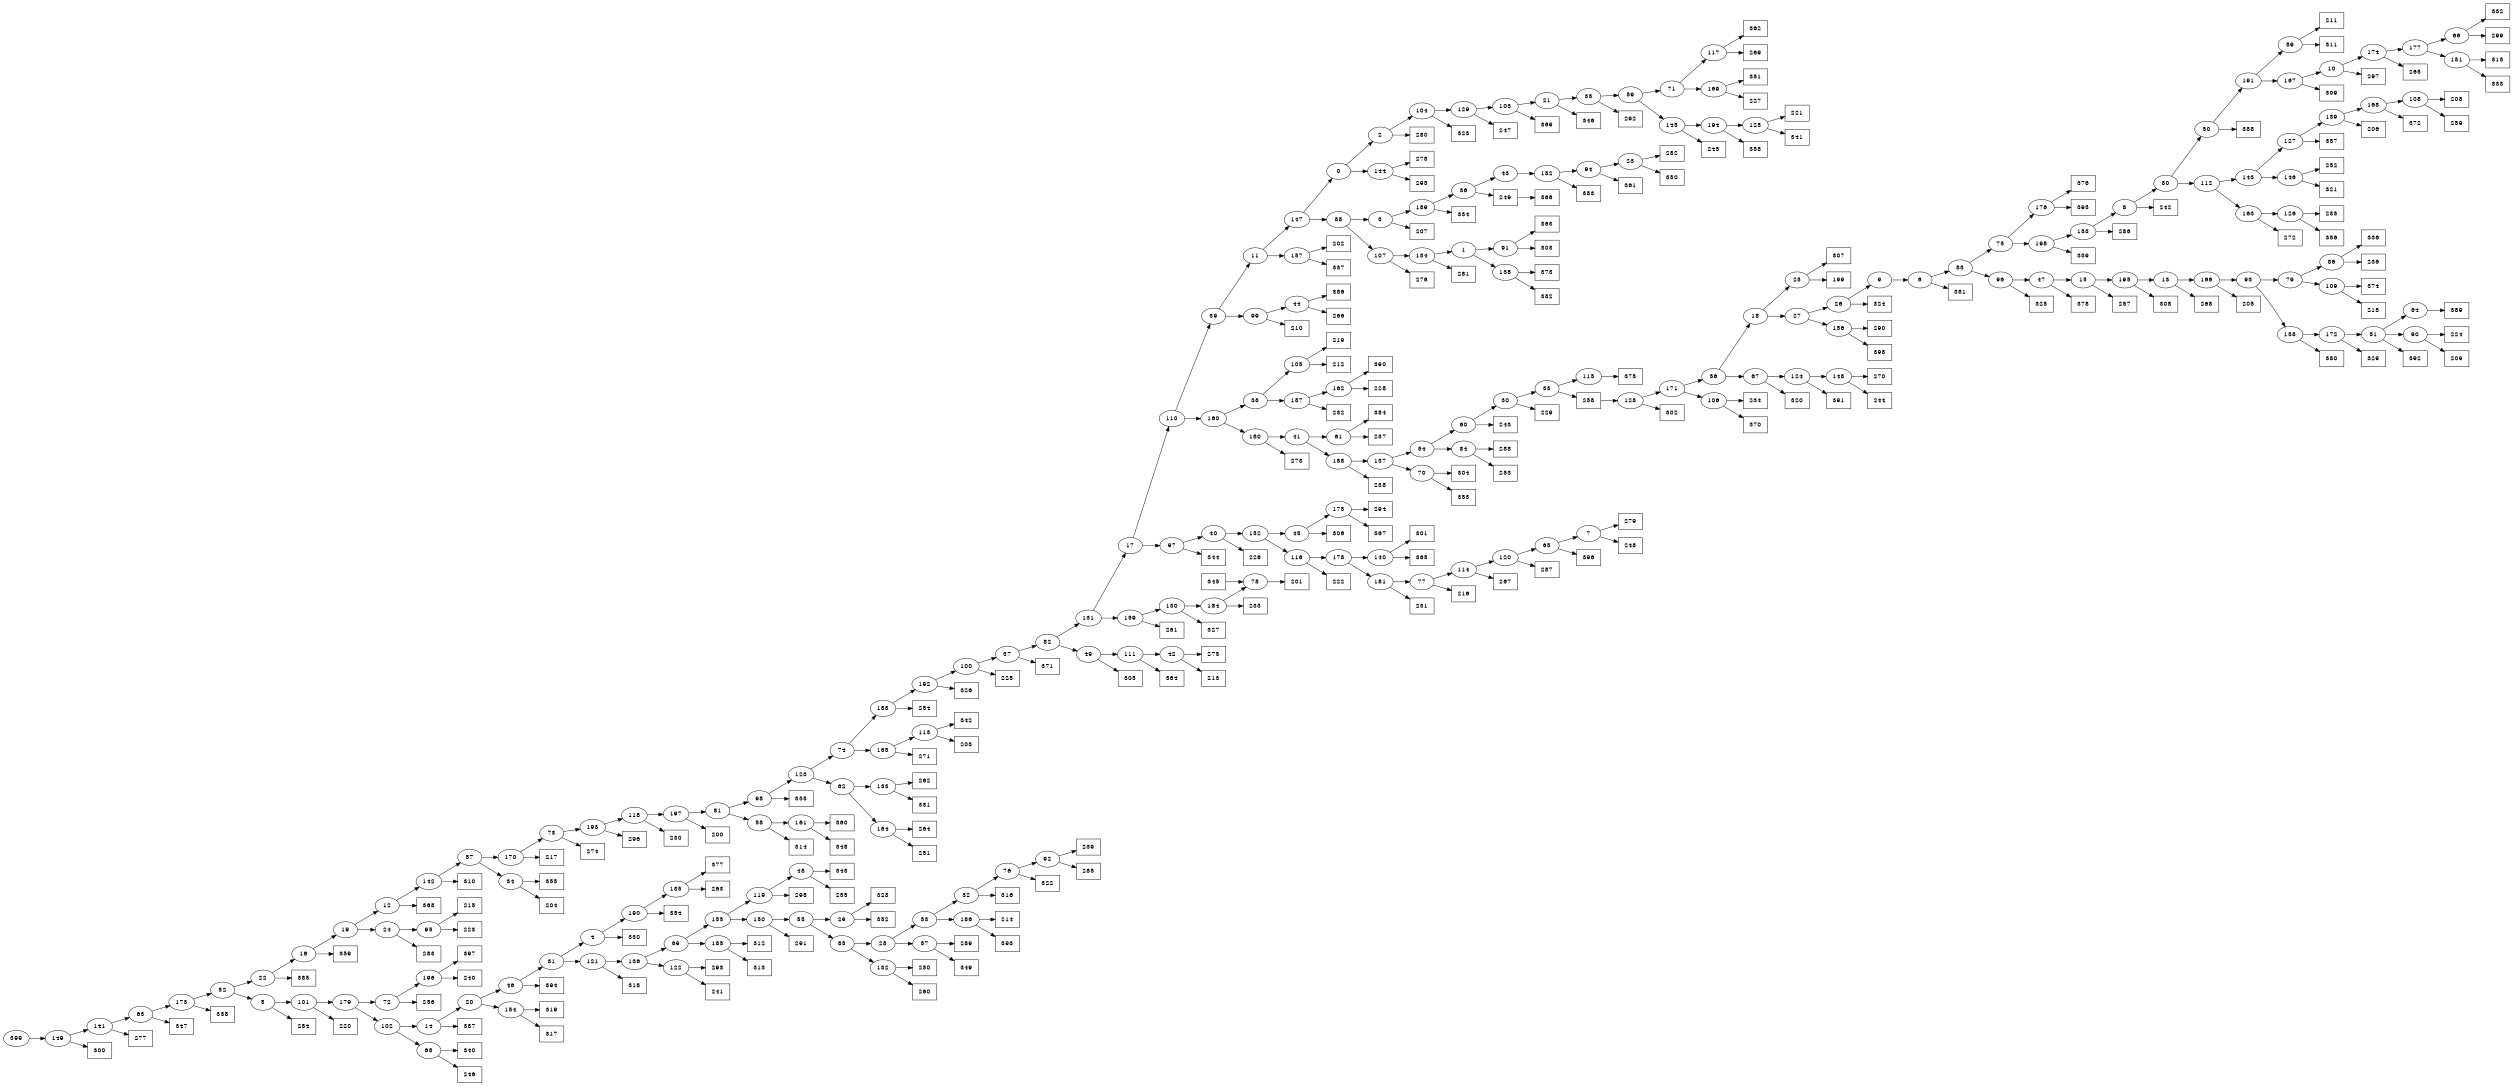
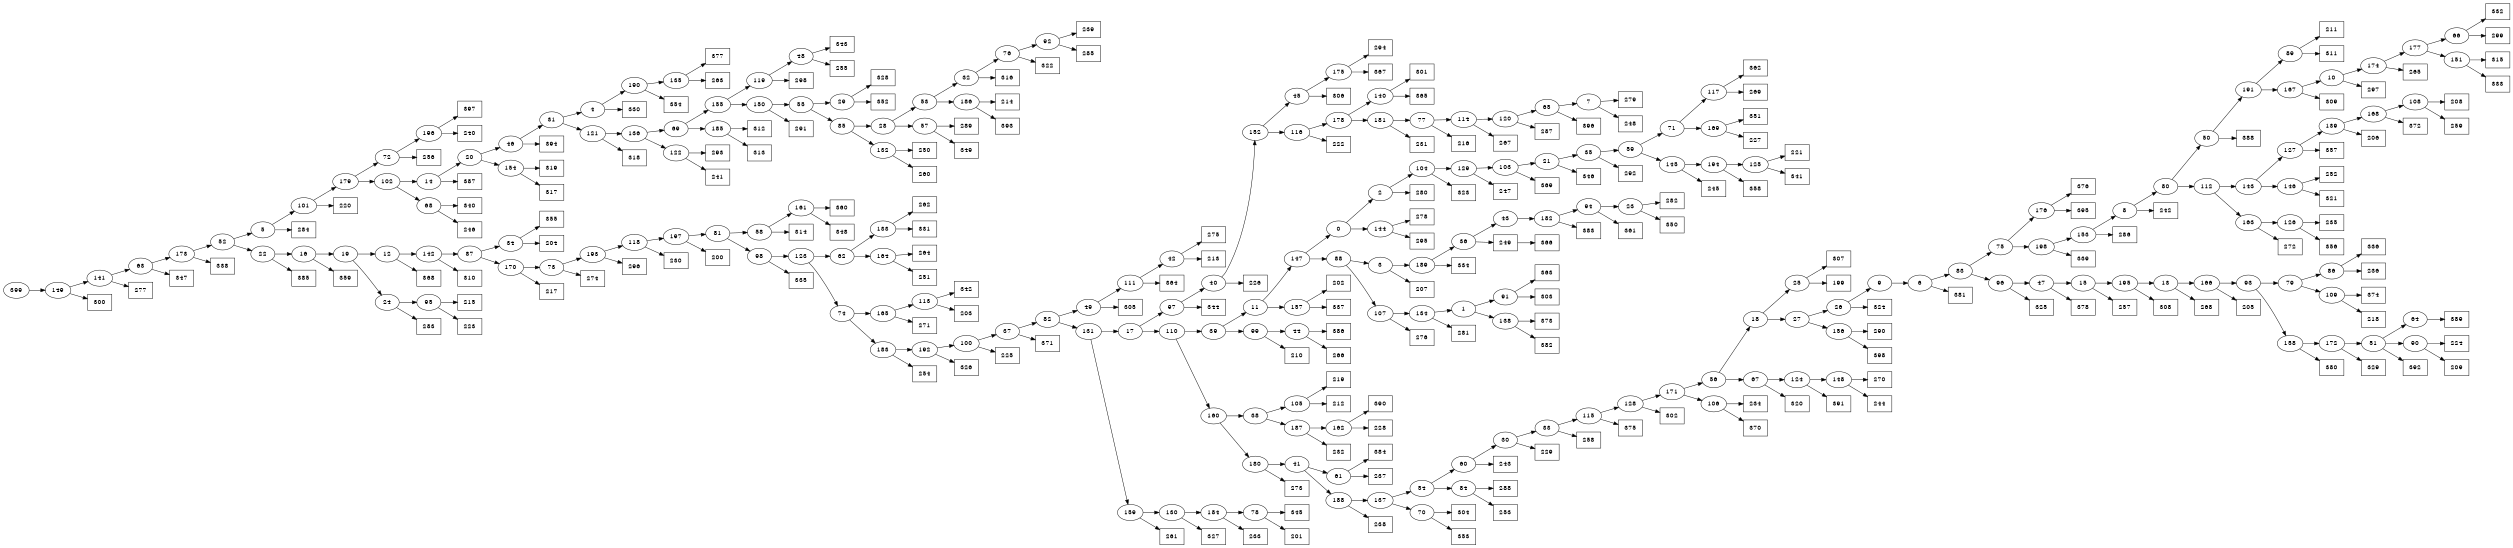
  digraph {
    rankdir=LR
    n1 [label=0]
    n2 [label=2]
    n3 [label=144]
    n4 [label=104]
    n5 [label=280 shape=box]
    n6 [label=278 shape=box]
    n7 [label=295 shape=box]
    n8 [label=1]
    n9 [label=91]
    n10 [label=138]
    n11 [label=363 shape=box]
    n12 [label=303 shape=box]
    n13 [label=373 shape=box]
    n14 [label=382 shape=box]
    n15 [label=129]
    n16 [label=323 shape=box]
    n17 [label=3]
    n18 [label=189]
    n19 [label=207 shape=box]
    n20 [label=36]
    n21 [label=334 shape=box]
    n22 [label=4]
    n23 [label=190]
    n24 [label=330 shape=box]
    n25 [label=135]
    n26 [label=354 shape=box]
    n27 [label=5]
    n28 [label=101]
    n29 [label=284 shape=box]
    n30 [label=179]
    n31 [label=220 shape=box]
    n32 [label=6]
    n33 [label=83]
    n34 [label=381 shape=box]
    n35 [label=75]
    n36 [label=96]
    n37 [label=7]
    n38 [label=279 shape=box]
    n39 [label=248 shape=box]
    n40 [label=8]
    n41 [label=80]
    n42 [label=242 shape=box]
    n43 [label=50]
    n44 [label=112]
    n45 [label=9]
    n46 [label=10]
    n47 [label=174]
    n48 [label=297 shape=box]
    n49 [label=177]
    n50 [label=265 shape=box]
    n51 [label=11]
    n52 [label=147]
    n53 [label=157]
    n54 [label=88]
    n55 [label=202 shape=box]
    n56 [label=337 shape=box]
    n57 [label=12]
    n58 [label=142]
    n59 [label=368 shape=box]
    n60 [label=87]
    n61 [label=310 shape=box]
    n62 [label=13]
    n63 [label=166]
    n64 [label=268 shape=box]
    n65 [label=93]
    n66 [label=205 shape=box]
    n67 [label=14]
    n68 [label=20]
    n69 [label=387 shape=box]
    n70 [label=46]
    n71 [label=154]
    n72 [label=15]
    n73 [label=195]
    n74 [label=257 shape=box]
    n75 [label=308 shape=box]
    n76 [label=16]
    n77 [label=19]
    n78 [label=359 shape=box]
    n79 [label=24]
    n80 [label=17]
    n81 [label=97]
    n82 [label=110]
    n83 [label=40]
    n84 [label=344 shape=box]
    n85 [label=39]
    n86 [label=160]
    n87 [label=18]
    n88 [label=25]
    n89 [label=27]
    n90 [label=307 shape=box]
    n91 [label=199 shape=box]
    n92 [label=26]
    n93 [label=156]
    n94 [label=95]
    n95 [label=283 shape=box]
    n96 [label=31]
    n97 [label=394 shape=box]
    n98 [label=319 shape=box]
    n99 [label=317 shape=box]
    n100 [label=21]
    n101 [label=35]
    n102 [label=346 shape=box]
    n103 [label=59]
    n104 [label=292 shape=box]
    n105 [label=22]
    n106 [label=385 shape=box]
    n107 [label=23]
    n108 [label=282 shape=box]
    n109 [label=350 shape=box]
    n110 [label=215 shape=box]
    n111 [label=223 shape=box]
    n112 [label=324 shape=box]
    n113 [label=290 shape=box]
    n114 [label=398 shape=box]
    n115 [label=28]
    n116 [label=53]
    n117 [label=57]
    n118 [label=32]
    n119 [label=186]
    n120 [label=289 shape=box]
    n121 [label=349 shape=box]
    n122 [label=29]
    n123 [label=328 shape=box]
    n124 [label=352 shape=box]
    n125 [label=30]
    n126 [label=33]
    n127 [label=229 shape=box]
    n128 [label=115]
    n129 [label=258 shape=box]
    n130 [label=121]
    n131 [label=136]
    n132 [label=318 shape=box]
    n133 [label=76]
    n134 [label=316 shape=box]
    n135 [label=92]
    n136 [label=322 shape=box]
    n137 [label=128]
    n138 [label=375 shape=box]
    n139 [label=34]
    n140 [label=355 shape=box]
    n141 [label=204 shape=box]
    n142 [label=71]
    n143 [label=145]
    n144 [label=43]
    n145 [label=249 shape=box]
    n146 [label=182]
    n147 [label=366 shape=box]
    n148 [label=37]
    n149 [label=82]
    n150 [label=371 shape=box]
    n151 [label=49]
    n152 [label=131]
    n153 [label=38]
    n154 [label=105]
    n155 [label=187]
    n156 [label=219 shape=box]
    n157 [label=212 shape=box]
    n158 [label=162]
    n159 [label=232 shape=box]
    n160 [label=99]
    n161 [label=44]
    n162 [label=210 shape=box]
    n163 [label=152]
    n164 [label=226 shape=box]
    n165 [label=45]
    n166 [label=116]
    n167 [label=41]
    n168 [label=61]
    n169 [label=188]
    n170 [label=384 shape=box]
    n171 [label=237 shape=box]
    n172 [label=137]
    n173 [label=238 shape=box]
    n174 [label=42]
    n175 [label=275 shape=box]
    n176 [label=213 shape=box]
    n177 [label=94]
    n178 [label=383 shape=box]
    n179 [label=386 shape=box]
    n180 [label=266 shape=box]
    n181 [label=175]
    n182 [label=306 shape=box]
    n183 [label=294 shape=box]
    n184 [label=367 shape=box]
    n185 [label=47]
    n186 [label=378 shape=box]
    n187 [label=48]
    n188 [label=343 shape=box]
    n189 [label=255 shape=box]
    n190 [label=111]
    n191 [label=305 shape=box]
    n192 [label=364 shape=box]
    n193 [label=191]
    n194 [label=388 shape=box]
    n195 [label=89]
    n196 [label=167]
    n197 [label=51]
    n198 [label=64]
    n199 [label=90]
    n200 [label=392 shape=box]
    n201 [label=389 shape=box]
    n202 [label=224 shape=box]
    n203 [label=209 shape=box]
    n204 [label=52]
    n205 [label=214 shape=box]
    n206 [label=393 shape=box]
    n207 [label=54]
    n208 [label=60]
    n209 [label=84]
    n210 [label=243 shape=box]
    n211 [label=288 shape=box]
    n212 [label=253 shape=box]
    n213 [label=55]
    n214 [label=85]
    n215 [label=132]
    n216 [label=56]
    n217 [label=67]
    n218 [label=124]
    n219 [label=320 shape=box]
    n220 [label=58]
    n221 [label=161]
    n222 [label=314 shape=box]
    n223 [label=360 shape=box]
    n224 [label=348 shape=box]
    n225 [label=117]
    n226 [label=169]
    n227 [label=194]
    n228 [label=245 shape=box]
    n229 [label=62]
    n230 [label=133]
    n231 [label=164]
    n232 [label=262 shape=box]
    n233 [label=331 shape=box]
    n234 [label=264 shape=box]
    n235 [label=251 shape=box]
    n236 [label=63]
    n237 [label=173]
    n238 [label=347 shape=box]
    n239 [label=338 shape=box]
    n240 [label=65]
    n241 [label=396 shape=box]
    n242 [label=66]
    n243 [label=332 shape=box]
    n244 [label=299 shape=box]
    n245 [label=148]
    n246 [label=391 shape=box]
    n247 [label=68]
    n248 [label=340 shape=box]
    n249 [label=246 shape=box]
    n250 [label=69]
    n251 [label=155]
    n252 [label=185]
    n253 [label=119]
    n254 [label=150]
    n255 [label=312 shape=box]
    n256 [label=313 shape=box]
    n257 [label=70]
    n258 [label=304 shape=box]
    n259 [label=353 shape=box]
    n260 [label=362 shape=box]
    n261 [label=269 shape=box]
    n262 [label=351 shape=box]
    n263 [label=227 shape=box]
    n264 [label=72]
    n265 [label=196]
    n266 [label=256 shape=box]
    n267 [label=397 shape=box]
    n268 [label=240 shape=box]
    n269 [label=73]
    n270 [label=193]
    n271 [label=274 shape=box]
    n272 [label=118]
    n273 [label=296 shape=box]
    n274 [label=74]
    n275 [label=165]
    n276 [label=183]
    n277 [label=113]
    n278 [label=271 shape=box]
    n279 [label=192]
    n280 [label=254 shape=box]
    n281 [label=176]
    n282 [label=198]
    n283 [label=376 shape=box]
    n284 [label=395 shape=box]
    n285 [label=153]
    n286 [label=339 shape=box]
    n287 [label=239 shape=box]
    n288 [label=285 shape=box]
    n289 [label=77]
    n290 [label=114]
    n291 [label=216 shape=box]
    n292 [label=120]
    n293 [label=267 shape=box]
    n294 [label=78]
    n295 [label=345 shape=box]
    n296 [label=201 shape=box]
    n297 [label=79]
    n298 [label=86]
    n299 [label=109]
    n300 [label=336 shape=box]
    n301 [label=236 shape=box]
    n302 [label=374 shape=box]
    n303 [label=218 shape=box]
    n304 [label=143]
    n305 [label=163]
    n306 [label=81]
    n307 [label=98]
    n308 [label=123]
    n309 [label=335 shape=box]
    n310 [label=159]
    n311 [label=325 shape=box]
    n312 [label=250 shape=box]
    n313 [label=260 shape=box]
    n314 [label=170]
    n315 [label=217 shape=box]
    n316 [label=107]
    n317 [label=134]
    n318 [label=276 shape=box]
    n319 [label=211 shape=box]
    n320 [label=311 shape=box]
    n321 [label=158]
    n322 [label=172]
    n323 [label=380 shape=box]
    n324 [label=361 shape=box]
    n325 [label=100]
    n326 [label=225 shape=box]
    n327 [label=102]
    n328 [label=103]
    n329 [label=369 shape=box]
    n330 [label=247 shape=box]
    n331 [label=106]
    n332 [label=234 shape=box]
    n333 [label=370 shape=box]
    n334 [label=281 shape=box]
    n335 [label=108]
    n336 [label=208 shape=box]
    n337 [label=259 shape=box]
    n338 [label=180]
    n339 [label=127]
    n340 [label=146]
    n341 [label=126]
    n342 [label=272 shape=box]
    n343 [label=342 shape=box]
    n344 [label=203 shape=box]
    n345 [label=287 shape=box]
    n346 [label=171]
    n347 [label=302 shape=box]
    n348 [label=178]
    n349 [label=222 shape=box]
    n350 [label=140]
    n351 [label=181]
    n352 [label=197]
    n353 [label=230 shape=box]
    n354 [label=200 shape=box]
    n355 [label=298 shape=box]
    n356 [label=122]
    n357 [label=293 shape=box]
    n358 [label=241 shape=box]
    n359 [label=270 shape=box]
    n360 [label=244 shape=box]
    n361 [label=125]
    n362 [label=221 shape=box]
    n363 [label=341 shape=box]
    n364 [label=235 shape=box]
    n365 [label=356 shape=box]
    n366 [label=139]
    n367 [label=357 shape=box]
    n368 [label=168]
    n369 [label=206 shape=box]
    n370 [label=130]
    n371 [label=184]
    n372 [label=327 shape=box]
    n373 [label=233 shape=box]
    n374 [label=261 shape=box]
    n375 [label=377 shape=box]
    n376 [label=263 shape=box]
    n377 [label=372 shape=box]
    n378 [label=301 shape=box]
    n379 [label=365 shape=box]
    n380 [label=141]
    n381 [label=277 shape=box]
    n382 [label=252 shape=box]
    n383 [label=321 shape=box]
    n384 [label=358 shape=box]
    n385 [label=149]
    n386 [label=300 shape=box]
    n387 [label=291 shape=box]
    n388 [label=151]
    n389 [label=315 shape=box]
    n390 [label=333 shape=box]
    n391 [label=286 shape=box]
    n392 [label=329 shape=box]
    n393 [label=273 shape=box]
    n394 [label=390 shape=box]
    n395 [label=228 shape=box]
    n396 [label=309 shape=box]
    n397 [label=231 shape=box]
    n398 [label=326 shape=box]
    n399 [label=399]
    n1 -> n2
    n1 -> n3
    n2 -> n4
    n2 -> n5
    n3 -> n6
    n3 -> n7
    n4 -> n15
    n4 -> n16
    n8 -> n9
    n8 -> n10
    n9 -> n11
    n9 -> n12
    n10 -> n13
    n10 -> n14
    n15 -> n328
    n15 -> n330
    n17 -> n18
    n17 -> n19
    n18 -> n20
    n18 -> n21
    n20 -> n144
    n20 -> n145
    n22 -> n23
    n22 -> n24
    n23 -> n25
    n23 -> n26
    n25 -> n375
    n25 -> n376
    n27 -> n28
    n27 -> n29
    n28 -> n30
    n28 -> n31
    n30 -> n264
    n30 -> n327
    n32 -> n33
    n32 -> n34
    n33 -> n35
    n33 -> n36
    n35 -> n281
    n35 -> n282
    n36 -> n185
    n36 -> n311
    n37 -> n38
    n37 -> n39
    n40 -> n41
    n40 -> n42
    n41 -> n43
    n41 -> n44
    n43 -> n193
    n43 -> n194
    n44 -> n304
    n44 -> n305
    n45 -> n32
    n46 -> n47
    n46 -> n48
    n47 -> n49
    n47 -> n50
    n49 -> n242
    n49 -> n388
    n51 -> n52
    n51 -> n53
    n52 -> n1
    n52 -> n54
    n53 -> n55
    n53 -> n56
    n54 -> n17
    n54 -> n316
    n57 -> n58
    n57 -> n59
    n58 -> n60
    n58 -> n61
    n60 -> n139
    n60 -> n314
    n62 -> n63
    n62 -> n64
    n63 -> n65
    n63 -> n66
    n65 -> n297
    n65 -> n321
    n67 -> n68
    n67 -> n69
    n68 -> n70
    n68 -> n71
    n70 -> n96
    n70 -> n97
    n71 -> n98
    n71 -> n99
    n72 -> n73
    n72 -> n74
    n73 -> n62
    n73 -> n75
    n76 -> n77
    n76 -> n78
    n77 -> n57
    n77 -> n79
    n79 -> n94
    n79 -> n95
    n80 -> n81
    n80 -> n82
    n81 -> n83
    n81 -> n84
    n82 -> n85
    n82 -> n86
    n83 -> n163
    n83 -> n164
    n85 -> n51
    n85 -> n160
    n86 -> n153
    n86 -> n338
    n87 -> n88
    n87 -> n89
    n88 -> n90
    n88 -> n91
    n89 -> n92
    n89 -> n93
    n92 -> n45
    n92 -> n112
    n93 -> n113
    n93 -> n114
    n94 -> n110
    n94 -> n111
    n96 -> n22
    n96 -> n130
    n100 -> n101
    n100 -> n102
    n101 -> n103
    n101 -> n104
    n103 -> n142
    n103 -> n143
    n105 -> n76
    n105 -> n106
    n107 -> n108
    n107 -> n109
    n115 -> n116
    n115 -> n117
    n116 -> n118
    n116 -> n119
    n117 -> n120
    n117 -> n121
    n118 -> n133
    n118 -> n134
    n119 -> n205
    n119 -> n206
    n122 -> n123
    n122 -> n124
    n125 -> n126
    n125 -> n127
    n126 -> n128
    n126 -> n129
-   n129 -> n137
+   n128 -> n137
    n128 -> n138
    n130 -> n131
    n130 -> n132
    n131 -> n250
    n131 -> n356
    n133 -> n135
    n133 -> n136
    n135 -> n287
    n135 -> n288
    n137 -> n346
    n137 -> n347
    n139 -> n140
    n139 -> n141
    n142 -> n225
    n142 -> n226
    n143 -> n227
    n143 -> n228
    n144 -> n146
    n145 -> n147
    n146 -> n177
    n146 -> n178
    n148 -> n149
    n148 -> n150
    n149 -> n151
    n149 -> n152
    n151 -> n190
    n151 -> n191
    n152 -> n80
    n152 -> n310
    n153 -> n154
    n153 -> n155
    n154 -> n156
    n154 -> n157
    n155 -> n158
    n155 -> n159
    n158 -> n394
    n158 -> n395
    n160 -> n161
    n160 -> n162
    n161 -> n179
    n161 -> n180
    n163 -> n165
    n163 -> n166
    n165 -> n181
    n165 -> n182
    n166 -> n348
    n166 -> n349
    n167 -> n168
    n167 -> n169
    n168 -> n170
    n168 -> n171
    n169 -> n172
    n169 -> n173
    n172 -> n207
    n172 -> n257
    n174 -> n175
    n174 -> n176
    n177 -> n107
    n177 -> n324
    n181 -> n183
    n181 -> n184
    n185 -> n72
    n185 -> n186
    n187 -> n188
    n187 -> n189
    n190 -> n174
    n190 -> n192
    n193 -> n195
    n193 -> n196
    n195 -> n319
    n195 -> n320
    n196 -> n46
    n196 -> n396
    n197 -> n198
    n197 -> n199
    n197 -> n200
    n198 -> n201
    n199 -> n202
    n199 -> n203
    n204 -> n27
    n204 -> n105
    n207 -> n208
    n207 -> n209
    n208 -> n125
    n208 -> n210
    n209 -> n211
    n209 -> n212
    n213 -> n122
    n213 -> n214
    n214 -> n115
    n214 -> n215
    n215 -> n312
    n215 -> n313
    n216 -> n87
    n216 -> n217
    n217 -> n218
    n217 -> n219
    n218 -> n245
    n218 -> n246
    n220 -> n221
    n220 -> n222
    n221 -> n223
    n221 -> n224
    n225 -> n260
    n225 -> n261
    n226 -> n262
    n226 -> n263
    n227 -> n361
    n227 -> n384
    n229 -> n230
    n229 -> n231
    n230 -> n232
    n230 -> n233
    n231 -> n234
    n231 -> n235
    n236 -> n237
    n236 -> n238
    n237 -> n204
    n237 -> n239
    n240 -> n37
    n240 -> n241
    n242 -> n243
    n242 -> n244
    n245 -> n359
    n245 -> n360
    n247 -> n248
    n247 -> n249
    n250 -> n251
    n250 -> n252
    n251 -> n253
    n251 -> n254
    n252 -> n255
    n252 -> n256
    n253 -> n187
    n253 -> n355
    n254 -> n213
    n254 -> n387
    n257 -> n258
    n257 -> n259
    n264 -> n265
    n264 -> n266
    n265 -> n267
    n265 -> n268
    n269 -> n270
    n269 -> n271
    n270 -> n272
    n270 -> n273
    n272 -> n352
    n272 -> n353
    n274 -> n275
    n274 -> n276
    n275 -> n277
    n275 -> n278
    n276 -> n279
    n276 -> n280
    n277 -> n343
    n277 -> n344
    n279 -> n325
    n279 -> n398
    n281 -> n283
    n281 -> n284
    n282 -> n285
    n282 -> n286
    n285 -> n40
    n285 -> n391
    n289 -> n290
    n289 -> n291
    n290 -> n292
    n290 -> n293
    n292 -> n240
    n292 -> n345
-   n295 -> n294
+   n294 -> n295
    n294 -> n296
    n297 -> n298
    n297 -> n299
    n298 -> n300
    n298 -> n301
    n299 -> n302
    n299 -> n303
    n304 -> n339
    n304 -> n340
    n305 -> n341
    n305 -> n342
    n306 -> n220
    n306 -> n307
    n307 -> n308
    n307 -> n309
    n308 -> n229
    n308 -> n274
    n310 -> n370
    n310 -> n374
    n314 -> n269
    n314 -> n315
    n316 -> n317
    n316 -> n318
    n317 -> n8
    n317 -> n334
    n321 -> n322
    n321 -> n323
    n322 -> n197
    n322 -> n392
    n325 -> n148
    n325 -> n326
    n327 -> n67
    n327 -> n247
    n328 -> n100
    n328 -> n329
    n331 -> n332
    n331 -> n333
    n335 -> n336
    n335 -> n337
    n338 -> n167
    n338 -> n393
    n339 -> n366
    n339 -> n367
    n340 -> n382
    n340 -> n383
    n341 -> n364
    n341 -> n365
    n346 -> n216
    n346 -> n331
    n348 -> n350
    n348 -> n351
    n350 -> n378
    n350 -> n379
    n351 -> n289
    n351 -> n397
    n352 -> n306
    n352 -> n354
    n356 -> n357
    n356 -> n358
    n361 -> n362
    n361 -> n363
    n366 -> n368
    n366 -> n369
    n368 -> n335
    n368 -> n377
    n370 -> n371
    n370 -> n372
    n371 -> n294
    n371 -> n373
    n380 -> n236
    n380 -> n381
    n385 -> n380
    n385 -> n386
    n388 -> n389
    n388 -> n390
    n399 -> n385
  }
